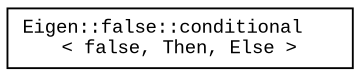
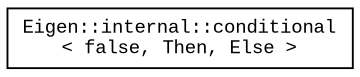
  digraph {
    rankdir=TB
    fontname="Liberation Mono"
-   n1 [color=black fillcolor=white fontname="Liberation Mono" fontsize=10 height=0.2 label="Eigen::false::conditional\l\< false, Then, Else \>" shape=record style=filled width=0.4]
+   n1 [color=black fillcolor=white fontname="Liberation Mono" fontsize=10 height=0.2 label="Eigen::internal::conditional\l\< false, Then, Else \>" shape=record style=filled width=0.4]
  }
